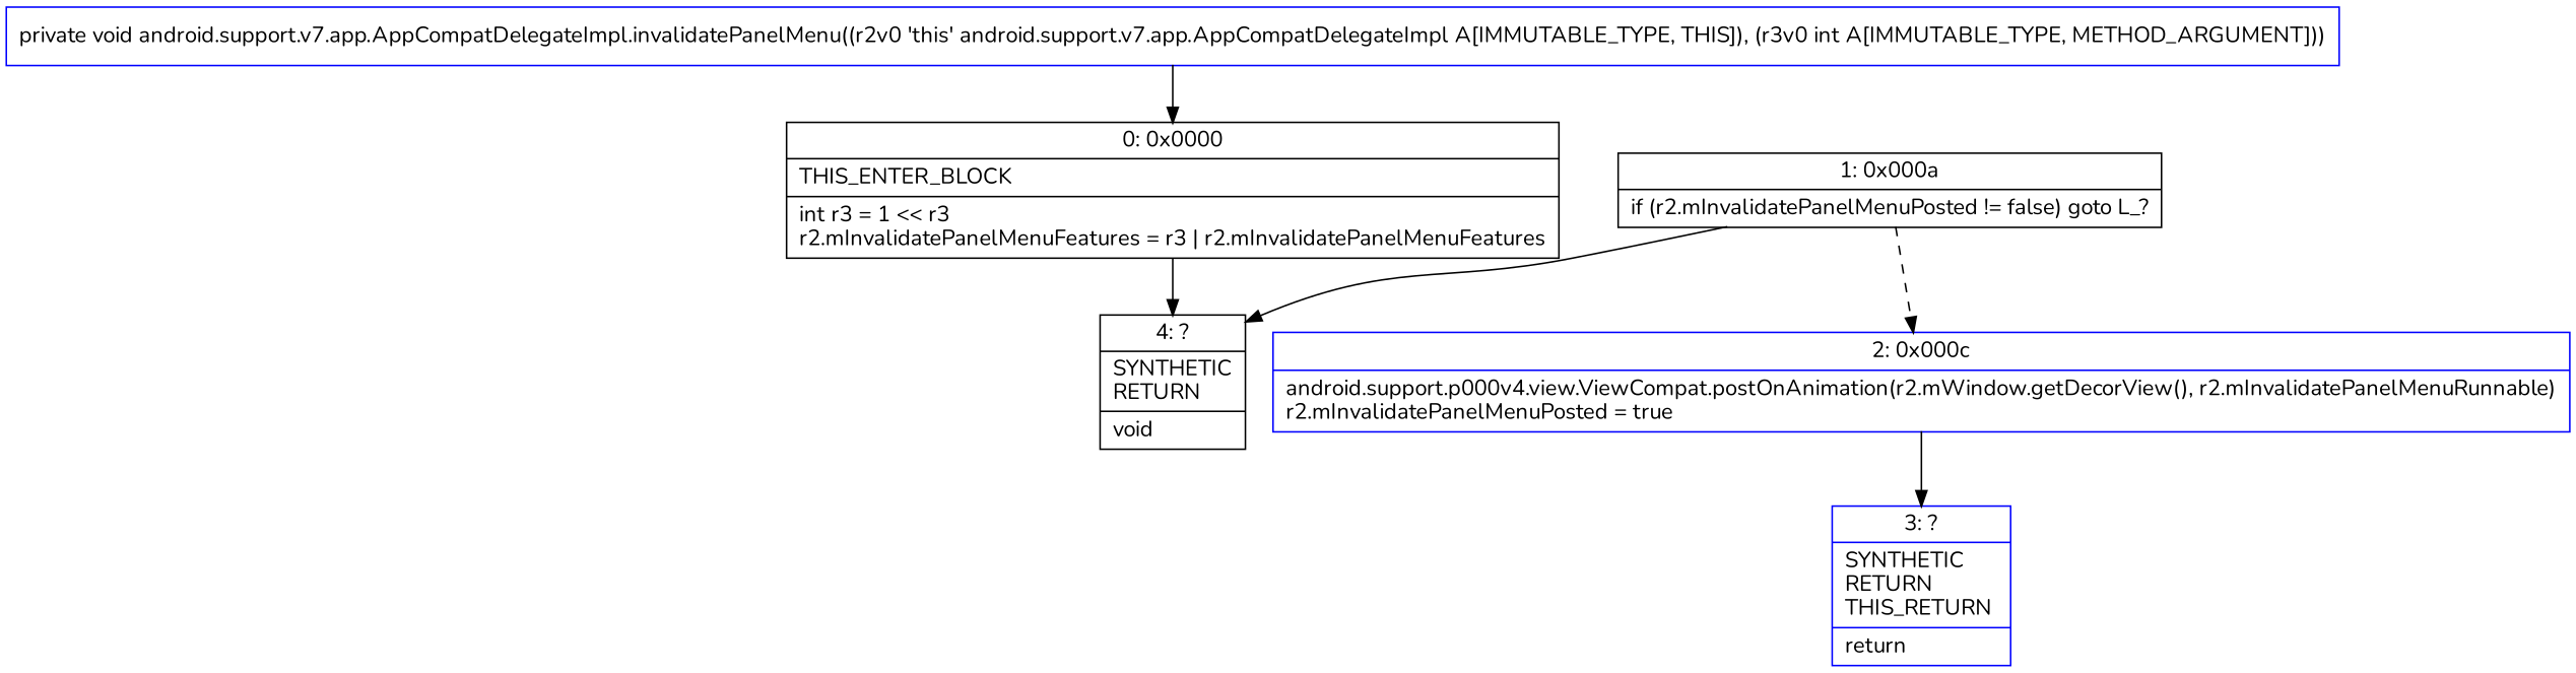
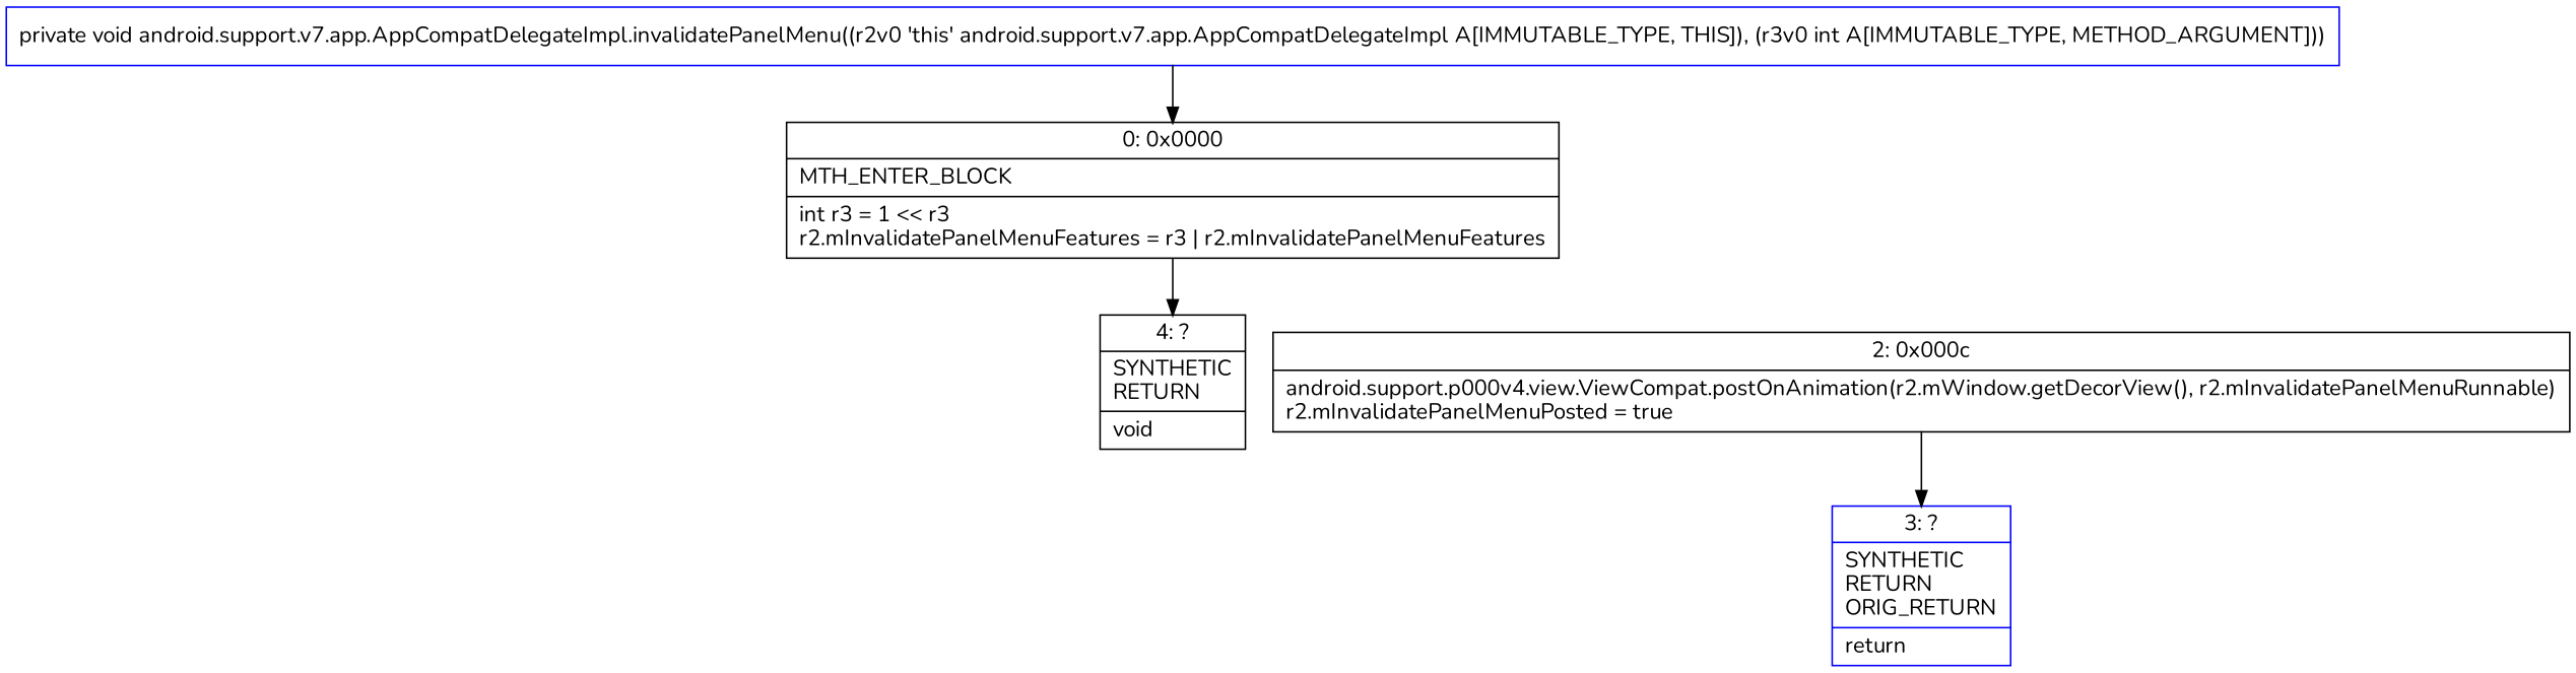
  digraph {
    fontname=Nunito
    node [color=black fontname=Nunito shape=record]
    edge [fontname=Nunito]
-   n1 [label="{0\:\ 0x0000|THIS_ENTER_BLOCK\l|int r3 = 1 \<\< r3\lr2.mInvalidatePanelMenuFeatures = r3 \| r2.mInvalidatePanelMenuFeatures\l}"]
+   n1 [label="{0\:\ 0x0000|MTH_ENTER_BLOCK\l|int r3 = 1 \<\< r3\lr2.mInvalidatePanelMenuFeatures = r3 \| r2.mInvalidatePanelMenuFeatures\l}"]
    n2 [label="{4\:\ ?|SYNTHETIC\lRETURN\l|void\l}"]
-   n3 [label="{1\:\ 0x000a|if (r2.mInvalidatePanelMenuPosted != false) goto L_?\l}"]
-   n4 [color=blue label="{2\:\ 0x000c|android.support.p000v4.view.ViewCompat.postOnAnimation(r2.mWindow.getDecorView(), r2.mInvalidatePanelMenuRunnable)\lr2.mInvalidatePanelMenuPosted = true\l}"]
-   n5 [color=blue label="{3\:\ ?|SYNTHETIC\lRETURN\lTHIS_RETURN\l|return\l}"]
+   n4 [label="{2\:\ 0x000c|android.support.p000v4.view.ViewCompat.postOnAnimation(r2.mWindow.getDecorView(), r2.mInvalidatePanelMenuRunnable)\lr2.mInvalidatePanelMenuPosted = true\l}"]
+   n5 [color=blue label="{3\:\ ?|SYNTHETIC\lRETURN\lORIG_RETURN\l|return\l}"]
    n6 [color=blue label="{private void android.support.v7.app.AppCompatDelegateImpl.invalidatePanelMenu((r2v0 'this' android.support.v7.app.AppCompatDelegateImpl A[IMMUTABLE_TYPE, THIS]), (r3v0 int A[IMMUTABLE_TYPE, METHOD_ARGUMENT])) }"]
    n1 -> n2
-   n3 -> n2
-   n3 -> n4 [style=dashed]
    n4 -> n5
    n6 -> n1
  }
